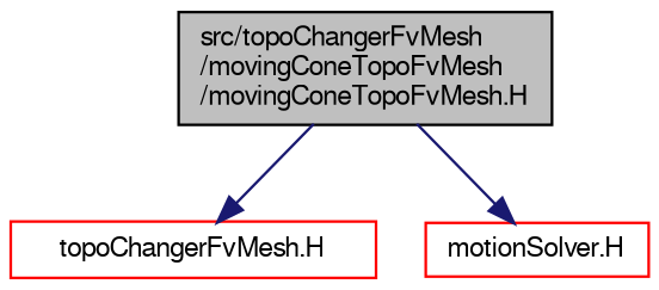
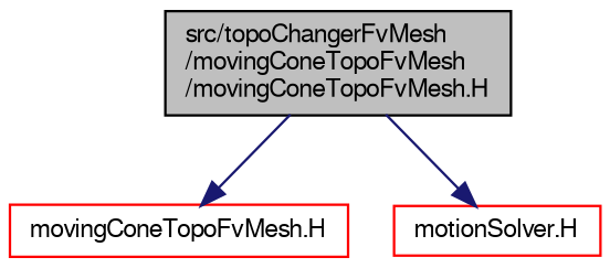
  digraph {
    node [color=red fontname=FreeSans fontsize=10 shape=record]
    edge [color=midnightblue fontname=FreeSans fontsize=10 labelfontname=FreeSans labelfontsize=10 style=solid]
    n1 [color=black fillcolor=grey75 fontcolor=black height=0.2 label="src/topoChangerFvMesh\l/movingConeTopoFvMesh\l/movingConeTopoFvMesh.H" style=filled width=0.4]
-   n2 [height=0.2 label="topoChangerFvMesh.H" width=0.4]
+   n2 [height=0.2 label="movingConeTopoFvMesh.H" width=0.4]
    n3 [height=0.2 label="motionSolver.H" width=0.4]
    n1 -> n2
    n1 -> n3
  }
